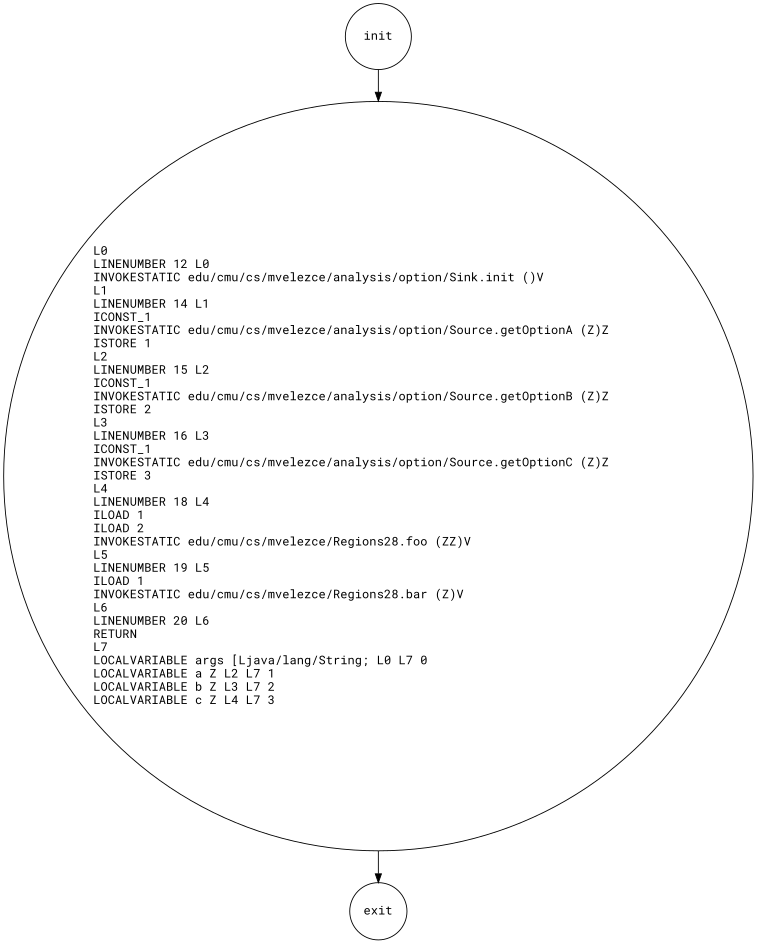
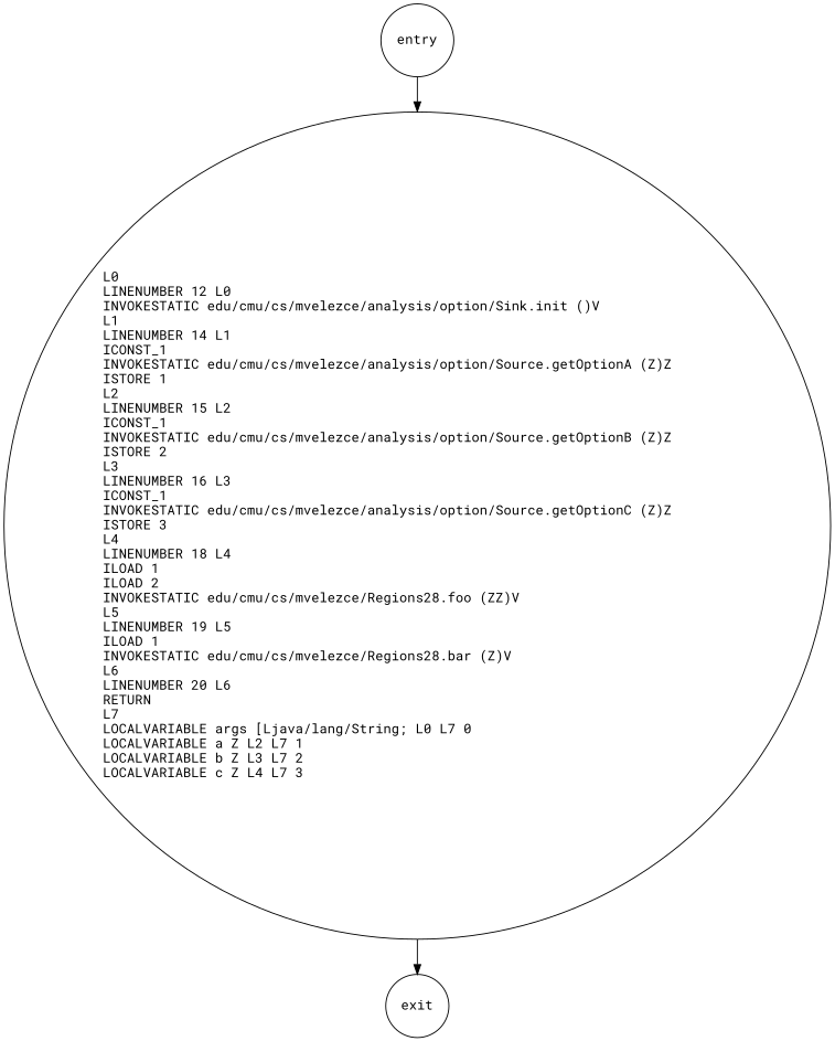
  digraph {
    fontname="Roboto Mono"
    node [shape=circle fontname="Roboto Mono"]
    edge [fontname="Roboto Mono"]
    n1 [label="L0\lLINENUMBER 12 L0\lINVOKESTATIC edu/cmu/cs/mvelezce/analysis/option/Sink.init ()V\lL1\lLINENUMBER 14 L1\lICONST_1\lINVOKESTATIC edu/cmu/cs/mvelezce/analysis/option/Source.getOptionA (Z)Z\lISTORE 1\lL2\lLINENUMBER 15 L2\lICONST_1\lINVOKESTATIC edu/cmu/cs/mvelezce/analysis/option/Source.getOptionB (Z)Z\lISTORE 2\lL3\lLINENUMBER 16 L3\lICONST_1\lINVOKESTATIC edu/cmu/cs/mvelezce/analysis/option/Source.getOptionC (Z)Z\lISTORE 3\lL4\lLINENUMBER 18 L4\lILOAD 1\lILOAD 2\lINVOKESTATIC edu/cmu/cs/mvelezce/Regions28.foo (ZZ)V\lL5\lLINENUMBER 19 L5\lILOAD 1\lINVOKESTATIC edu/cmu/cs/mvelezce/Regions28.bar (Z)V\lL6\lLINENUMBER 20 L6\lRETURN\lL7\lLOCALVARIABLE args [Ljava/lang/String; L0 L7 0\lLOCALVARIABLE a Z L2 L7 1\lLOCALVARIABLE b Z L3 L7 2\lLOCALVARIABLE c Z L4 L7 3\l"]
    exit
-   entry [label=init]
+   entry
    n1 -> exit
    entry -> n1
  }
